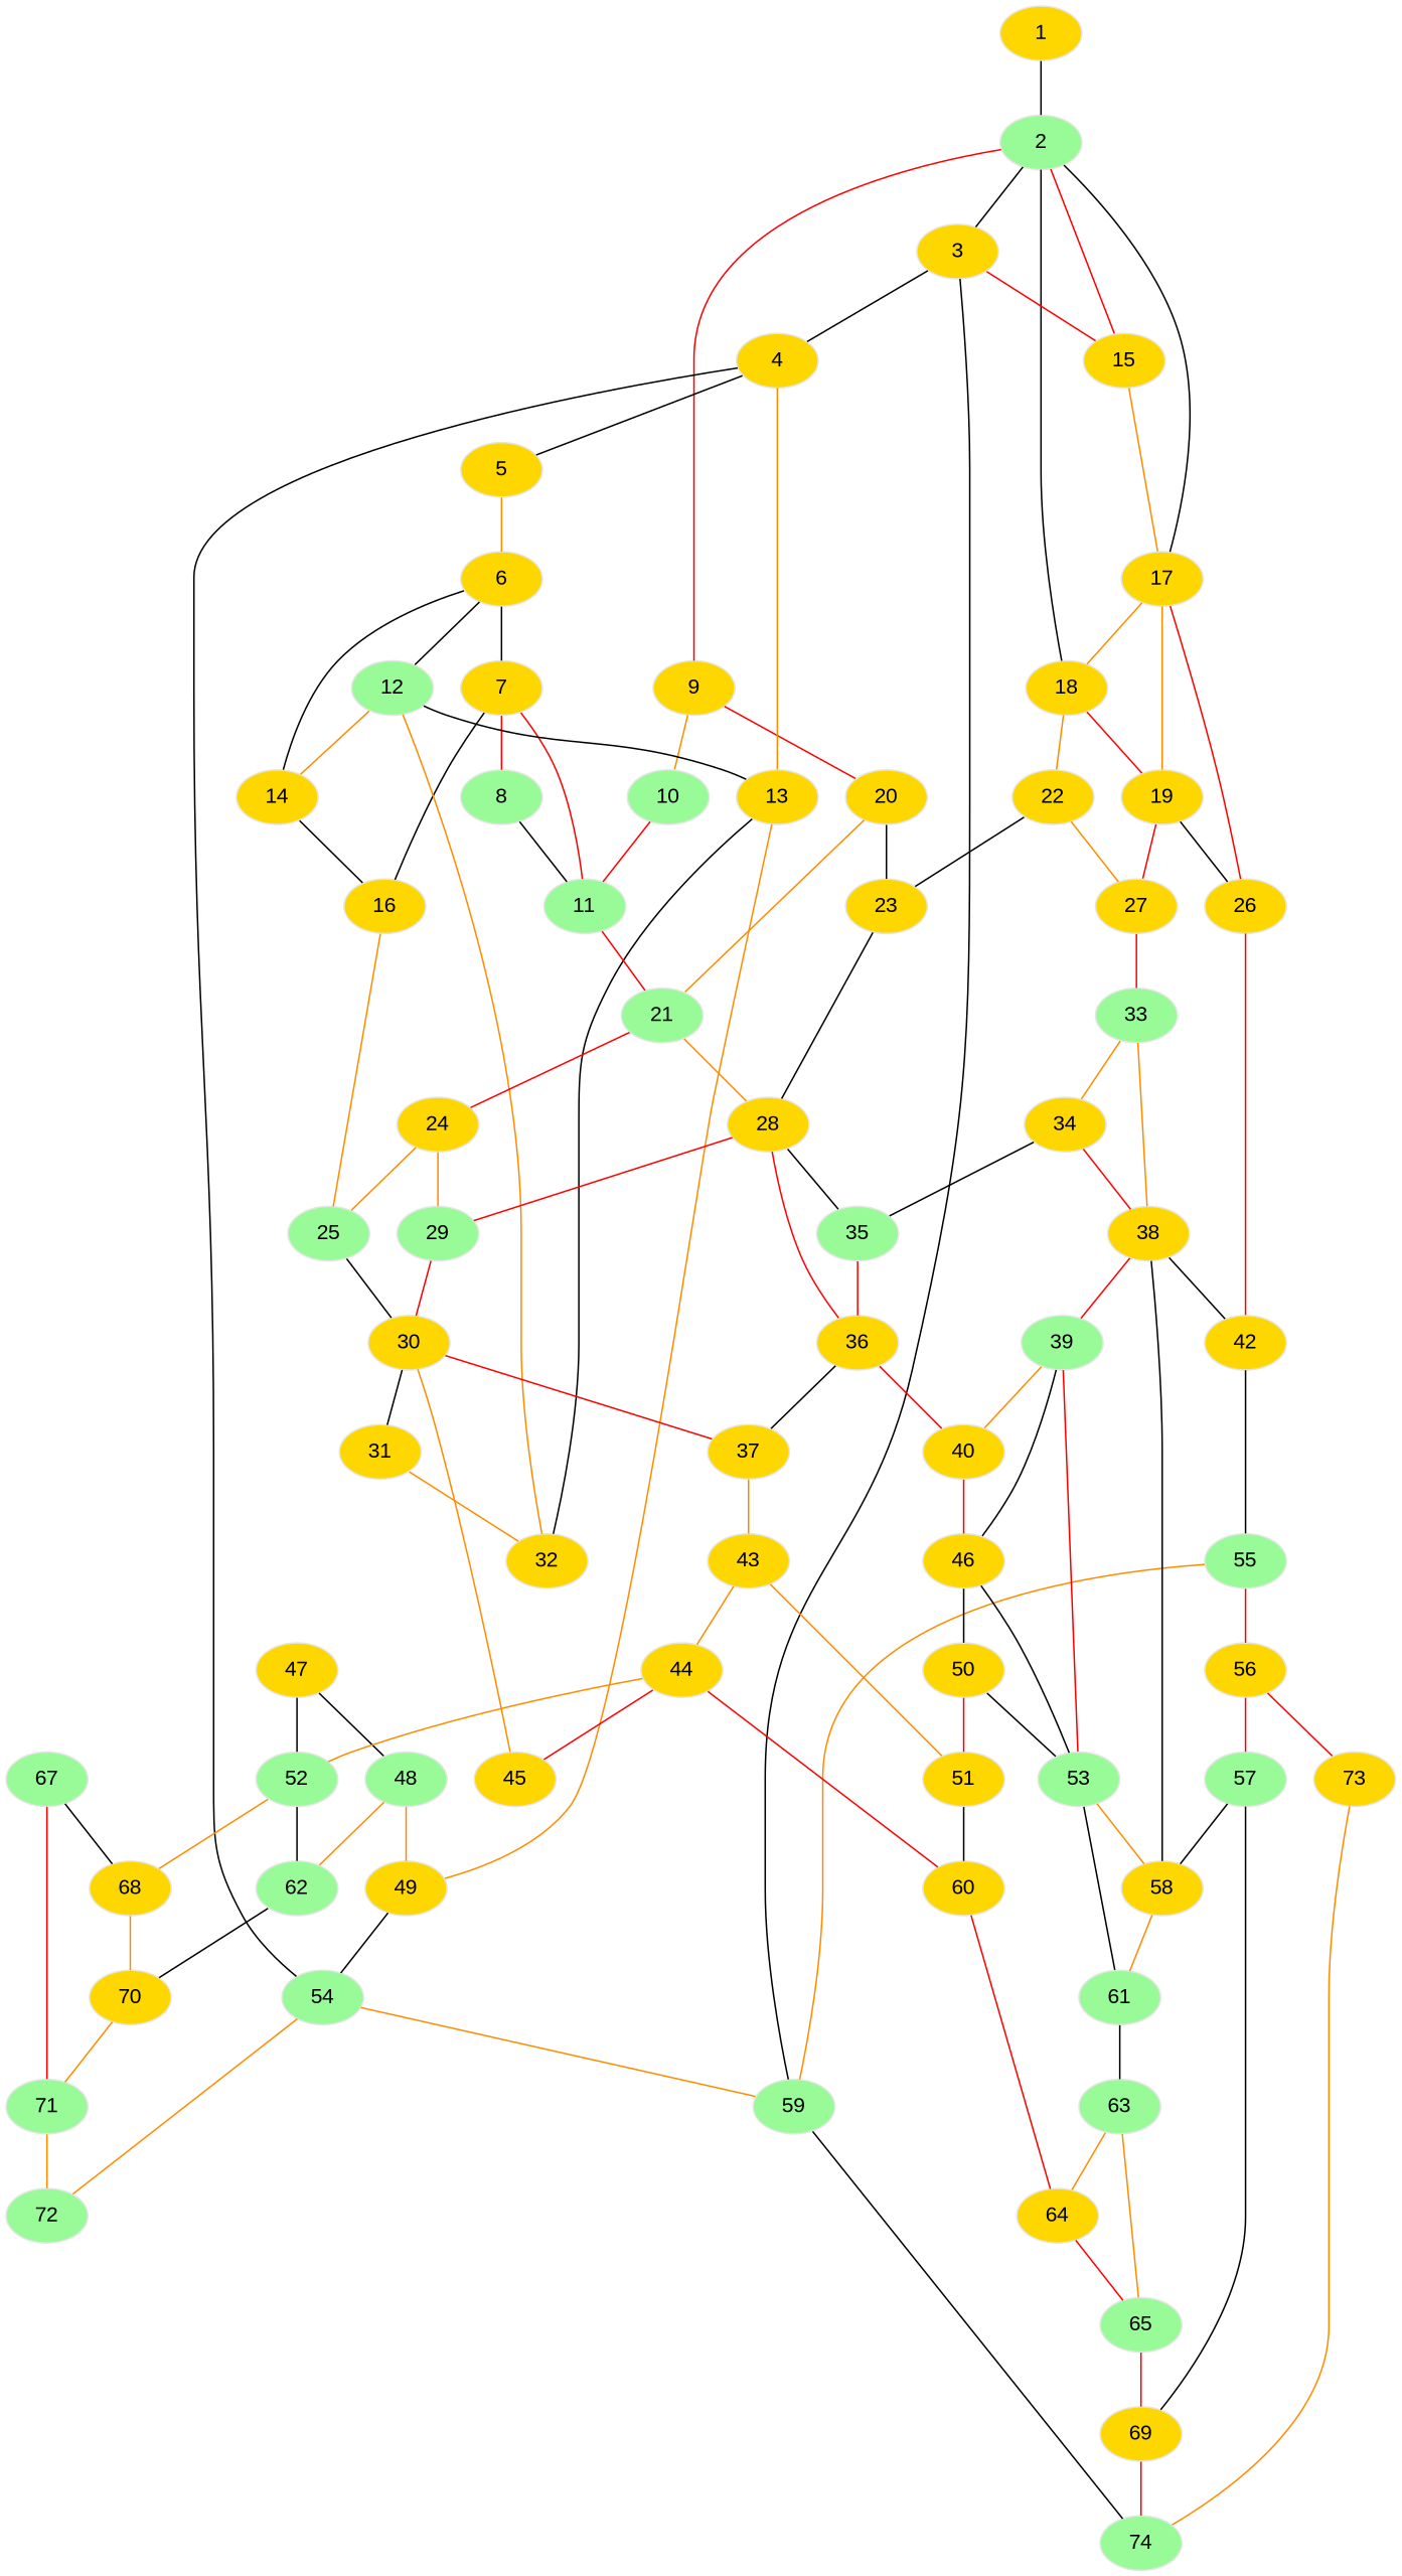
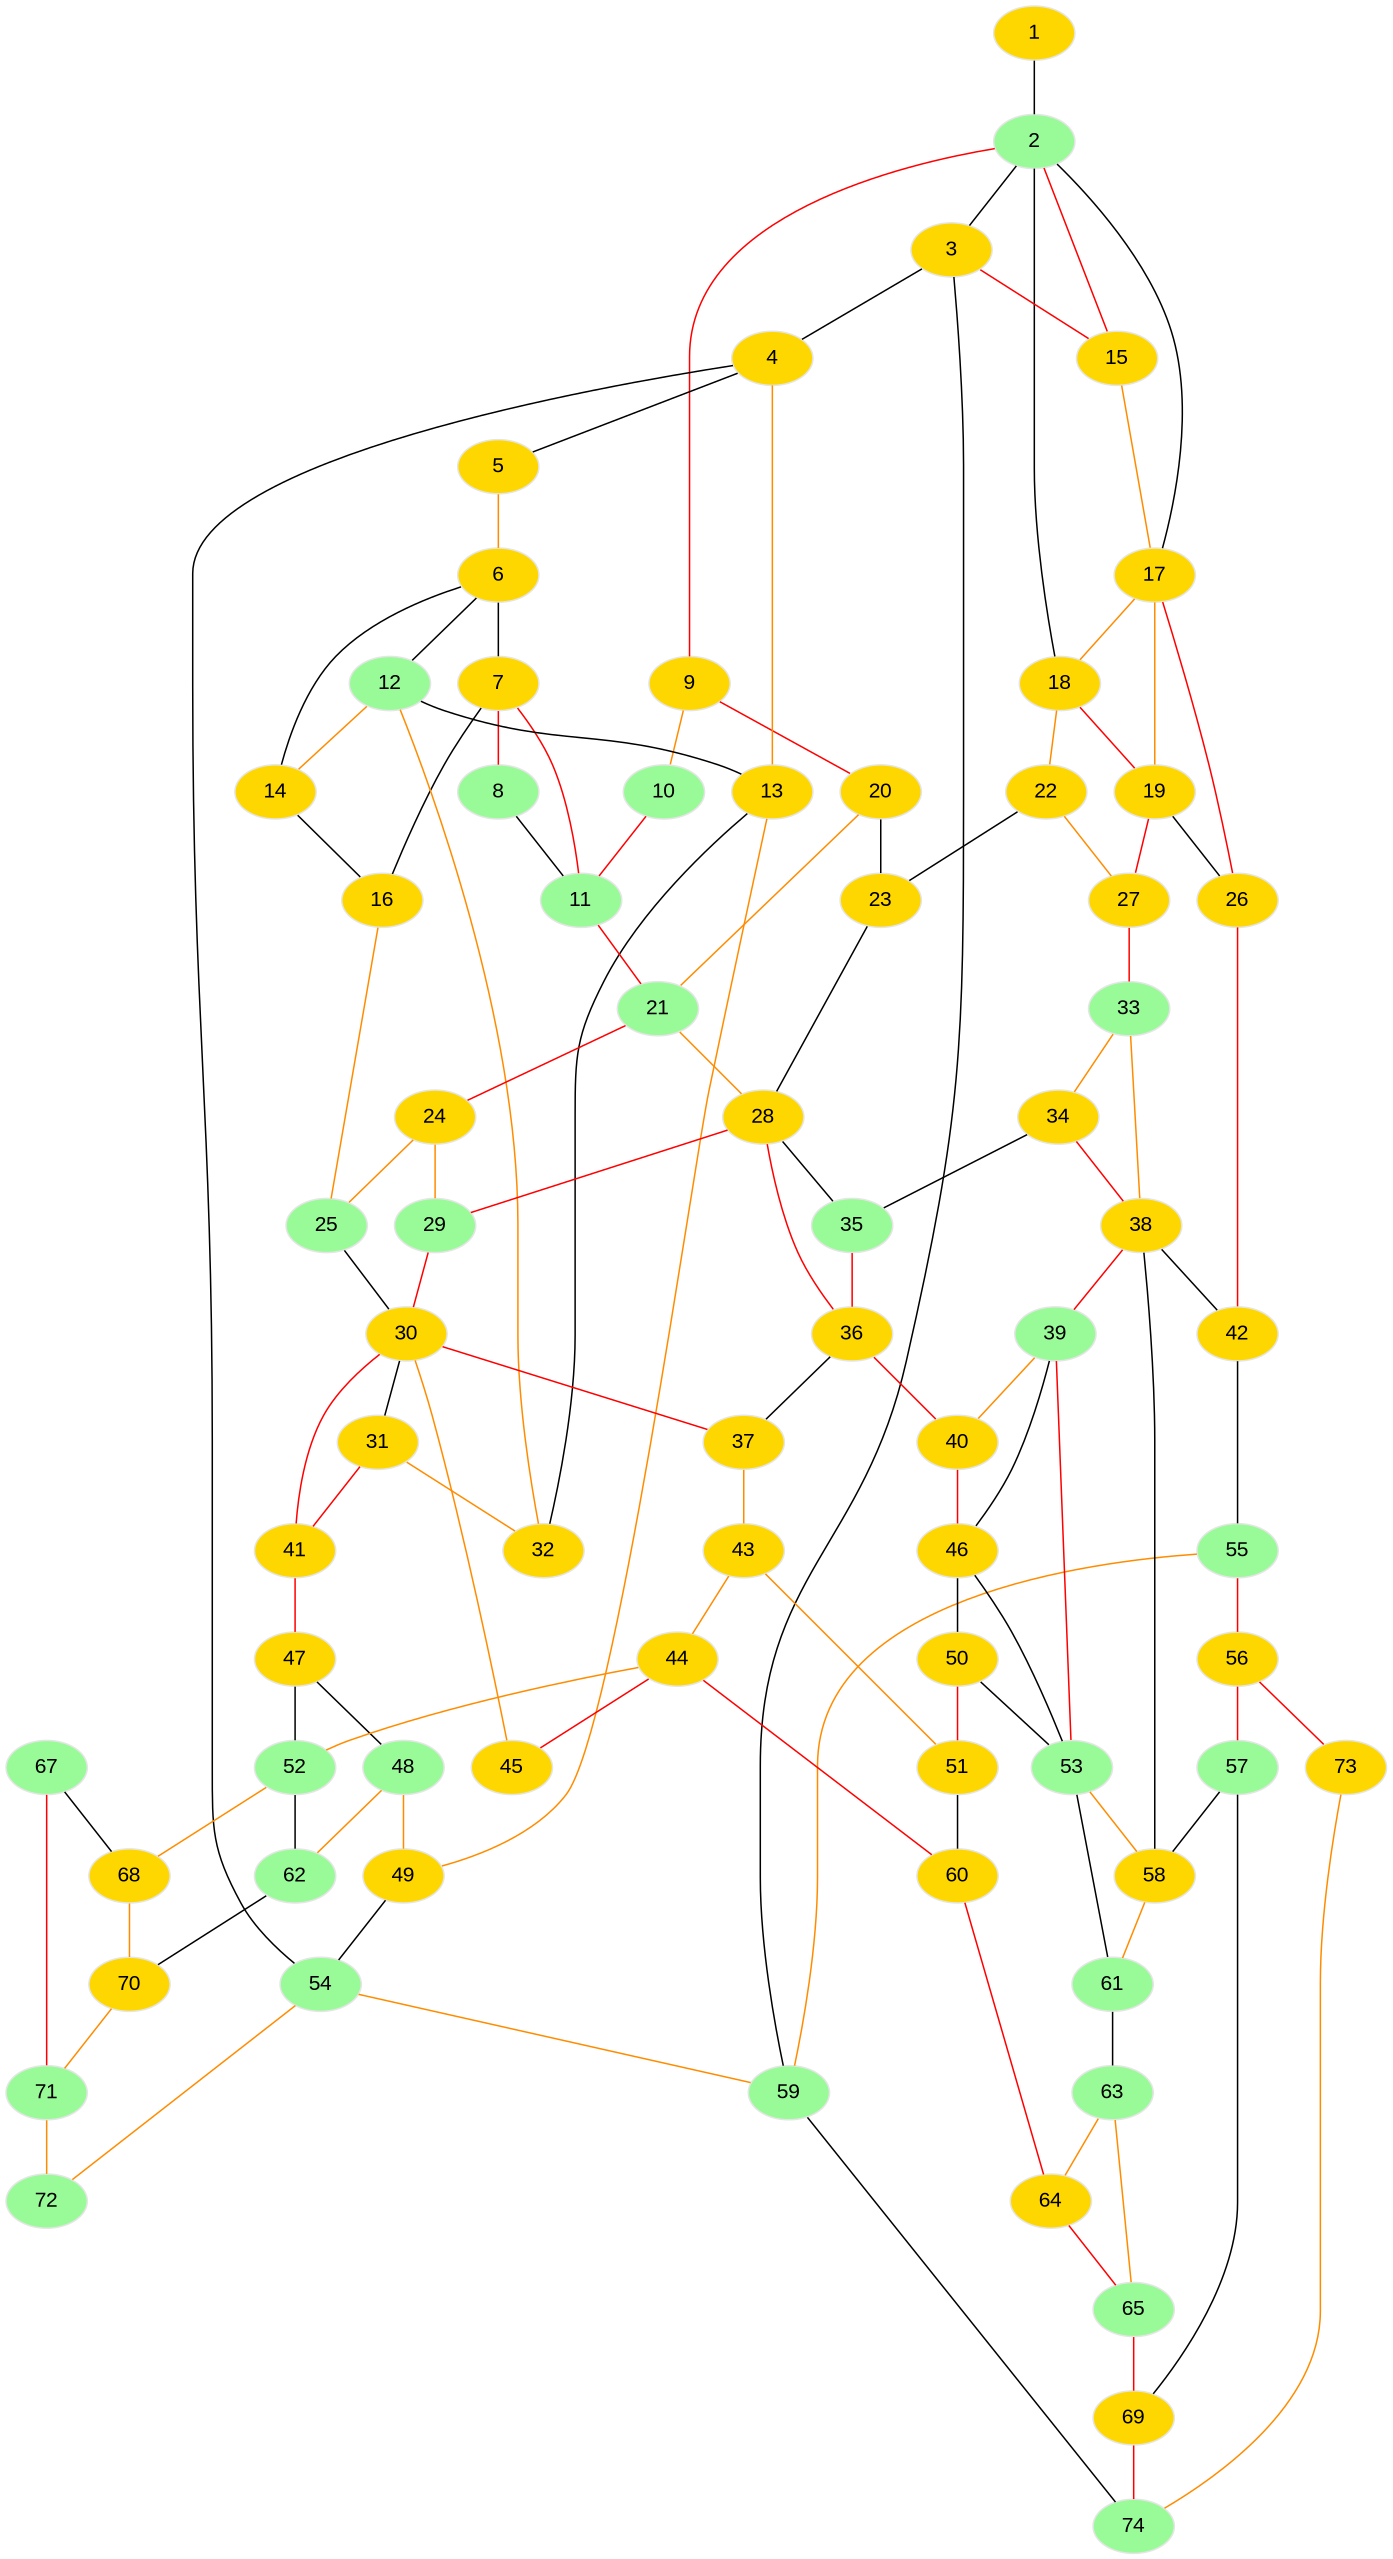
  graph {
    fontname="Liberation Sans"
    node [color=gray90 fillcolor=gold fontname="Liberation Sans" style=filled]
    edge [color=black fontname="Liberation Sans" weight=1.0]
    2 [fillcolor=palegreen]
    1
    9
    3
    15
    17
    18
    10 [fillcolor=palegreen]
    20
    4
    59 [fillcolor=palegreen]
    19
    26
    22
    5
    13
    54 [fillcolor=palegreen]
    74 [fillcolor=palegreen]
    6
    32
    49
    72 [fillcolor=palegreen]
    7
    12 [fillcolor=palegreen]
    14
    8 [fillcolor=palegreen]
    11 [fillcolor=palegreen]
    16
    21 [fillcolor=palegreen]
    25 [fillcolor=palegreen]
    23
    24
    28
    30
    27
    42
    33 [fillcolor=palegreen]
    29 [fillcolor=palegreen]
    35 [fillcolor=palegreen]
    36
    31
    37
+   41
    45
    55 [fillcolor=palegreen]
    34
    38
    40
    43
    47
    39 [fillcolor=palegreen]
    58
    46
    44
    51
    53 [fillcolor=palegreen]
    61 [fillcolor=palegreen]
    50
    52 [fillcolor=palegreen]
    48 [fillcolor=palegreen]
    56
    60
    62 [fillcolor=palegreen]
    68
    64
    70
    63 [fillcolor=palegreen]
    57 [fillcolor=palegreen]
    73
    69
    65 [fillcolor=palegreen]
    71 [fillcolor=palegreen]
    67 [fillcolor=palegreen]
    2 -- 9 [color=red]
    2 -- 3
    2 -- 15 [color=red]
    2 -- 17
    2 -- 18
    1 -- 2 [weight=2.0]
    9 -- 10 [color=darkorange]
    9 -- 20 [color=red]
    3 -- 15 [color=red]
    3 -- 4
    3 -- 59
    15 -- 17 [color=darkorange]
    17 -- 18 [color=darkorange]
    17 -- 19 [color=darkorange weight=2.0]
    17 -- 26 [color=red]
    18 -- 19 [color=red]
    18 -- 22 [color=darkorange]
    10 -- 11 [color=red weight=2.0]
    20 -- 21 [color=darkorange]
    20 -- 23
    4 -- 5
    4 -- 13 [color=darkorange]
    4 -- 54
    59 -- 74
    19 -- 26
    19 -- 27 [color=red weight=2.0]
    26 -- 42 [color=red]
    22 -- 23
    22 -- 27 [color=darkorange]
    5 -- 6 [color=darkorange weight=2.0]
    13 -- 32
    13 -- 49 [color=darkorange]
    54 -- 59 [color=darkorange]
    54 -- 72 [color=darkorange]
    6 -- 7 [weight=2.0]
    6 -- 12
    6 -- 14
    49 -- 54
    7 -- 8 [color=red]
    7 -- 11 [color=red]
    7 -- 16 [weight=2.0]
    12 -- 13 [weight=3.0]
    12 -- 32 [color=darkorange]
    12 -- 14 [color=darkorange]
    14 -- 16
    8 -- 11
    11 -- 21 [color=red weight=2.0]
    16 -- 25 [color=darkorange]
    21 -- 24 [color=red]
    21 -- 28 [color=darkorange]
    25 -- 30
    23 -- 28
    24 -- 25 [color=darkorange]
    24 -- 29 [color=darkorange]
    28 -- 29 [color=red weight=2.0]
    28 -- 35
    28 -- 36 [color=red]
    30 -- 31
    30 -- 37 [color=red]
+   30 -- 41 [color=red]
    30 -- 45 [color=darkorange]
    27 -- 33 [color=red weight=2.0]
    42 -- 55 [weight=2.0]
    33 -- 34 [color=darkorange]
    33 -- 38 [color=darkorange]
    29 -- 30 [color=red]
    35 -- 36 [color=red]
    36 -- 37
    36 -- 40 [color=red weight=2.0]
    31 -- 32 [color=darkorange]
+   31 -- 41 [color=red]
    37 -- 43 [color=darkorange]
+   41 -- 47 [color=red]
    55 -- 59 [color=darkorange]
    55 -- 56 [color=red weight=2.0]
    34 -- 35
    34 -- 38 [color=red]
    38 -- 42
    38 -- 39 [color=red]
    38 -- 58
    40 -- 46 [color=red weight=3.0]
    43 -- 44 [color=darkorange]
    43 -- 51 [color=darkorange]
    47 -- 52 [weight=2.0]
    47 -- 48
    39 -- 40 [color=darkorange]
    39 -- 46
    39 -- 53 [color=red]
    58 -- 61 [color=darkorange]
    46 -- 53
    46 -- 50
    44 -- 45 [color=red weight=2.0]
    44 -- 52 [color=darkorange weight=2.0]
    44 -- 60 [color=red]
    51 -- 60
    53 -- 58 [color=darkorange]
    53 -- 61
    61 -- 63
    50 -- 51 [color=red]
    50 -- 53
    52 -- 62
    52 -- 68 [color=darkorange]
    48 -- 49 [color=darkorange]
    48 -- 62 [color=darkorange]
    56 -- 57 [color=red weight=2.0]
    56 -- 73 [color=red weight=2.0]
    60 -- 64 [color=red]
    62 -- 70
    68 -- 70 [color=darkorange]
    64 -- 65 [color=red]
    70 -- 71 [color=darkorange]
    63 -- 64 [color=darkorange]
    63 -- 65 [color=darkorange]
    57 -- 58 [weight=2.0]
    57 -- 69
    73 -- 74 [color=darkorange]
    69 -- 74 [color=red]
    65 -- 69 [color=red weight=2.0]
    71 -- 72 [color=darkorange weight=2.0]
    67 -- 68
    67 -- 71 [color=red weight=3.0]
  }
